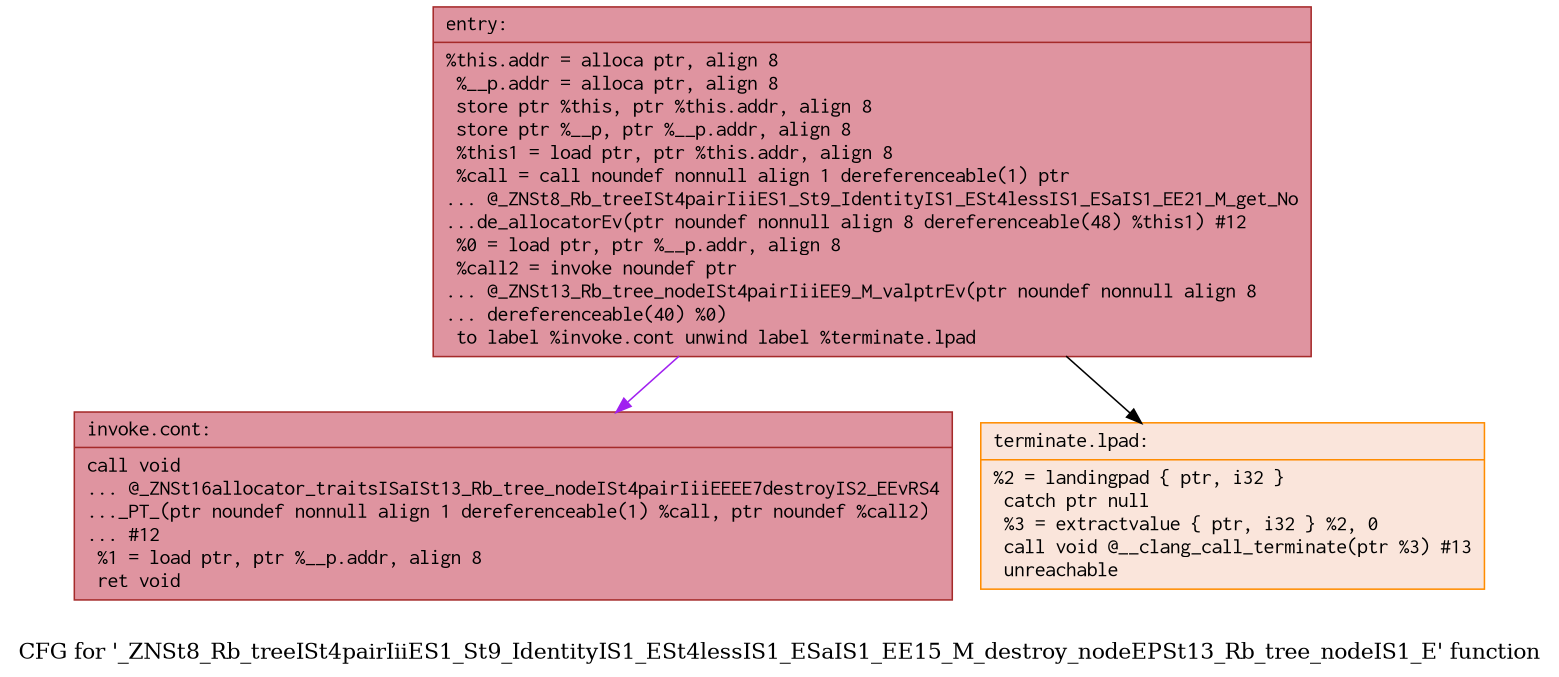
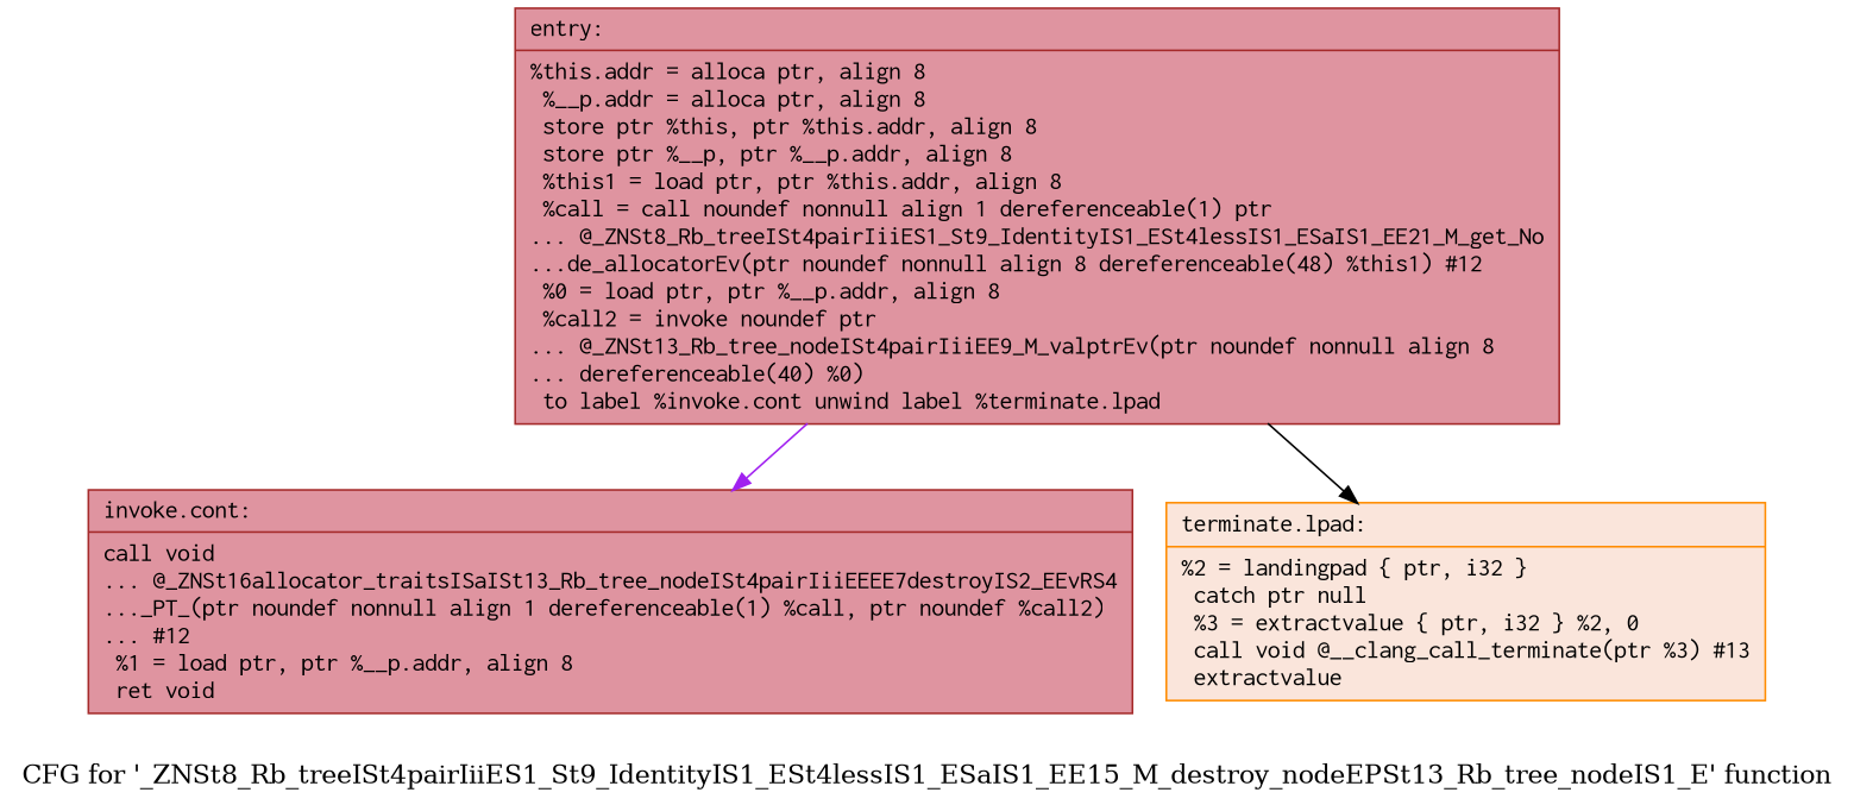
  digraph {
    label="CFG for '_ZNSt8_Rb_treeISt4pairIiiES1_St9_IdentityIS1_ESt4lessIS1_ESaIS1_EE15_M_destroy_nodeEPSt13_Rb_tree_nodeIS1_E' function"
    node [color=brown fillcolor="#b70d2870" fontname=Courier shape=record style=filled]
    n1 [label="{entry:\l|  %this.addr = alloca ptr, align 8\l  %__p.addr = alloca ptr, align 8\l  store ptr %this, ptr %this.addr, align 8\l  store ptr %__p, ptr %__p.addr, align 8\l  %this1 = load ptr, ptr %this.addr, align 8\l  %call = call noundef nonnull align 1 dereferenceable(1) ptr\l... @_ZNSt8_Rb_treeISt4pairIiiES1_St9_IdentityIS1_ESt4lessIS1_ESaIS1_EE21_M_get_No\l...de_allocatorEv(ptr noundef nonnull align 8 dereferenceable(48) %this1) #12\l  %0 = load ptr, ptr %__p.addr, align 8\l  %call2 = invoke noundef ptr\l... @_ZNSt13_Rb_tree_nodeISt4pairIiiEE9_M_valptrEv(ptr noundef nonnull align 8\l... dereferenceable(40) %0)\l          to label %invoke.cont unwind label %terminate.lpad\l}"]
    n2 [label="{invoke.cont:\l|  call void\l... @_ZNSt16allocator_traitsISaISt13_Rb_tree_nodeISt4pairIiiEEEE7destroyIS2_EEvRS4\l..._PT_(ptr noundef nonnull align 1 dereferenceable(1) %call, ptr noundef %call2)\l... #12\l  %1 = load ptr, ptr %__p.addr, align 8\l  ret void\l}"]
-   n3 [color=darkorange fillcolor="#f4c5ad70" label="{terminate.lpad:\l|  %2 = landingpad \{ ptr, i32 \}\l          catch ptr null\l  %3 = extractvalue \{ ptr, i32 \} %2, 0\l  call void @__clang_call_terminate(ptr %3) #13\l  unreachable\l}"]
+   n3 [color=darkorange fillcolor="#f4c5ad70" label="{terminate.lpad:\l|  %2 = landingpad \{ ptr, i32 \}\l          catch ptr null\l  %3 = extractvalue \{ ptr, i32 \} %2, 0\l  call void @__clang_call_terminate(ptr %3) #13\l  extractvalue\l}"]
    n1 -> n2 [color=purple]
    n1 -> n3 [color=black]
  }
